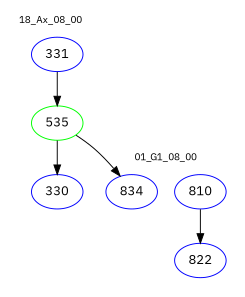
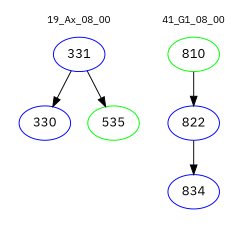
  digraph {
    fontname="IBM Plex Sans"
    node [color=blue fontname="IBM Plex Sans"]
    edge [color=black fontname="IBM Plex Sans"]
    n1 [label=331]
    n2 [label=330]
    n3 [color=green label=535]
    n4 [label=822]
-   n5 [label=810]
+   n5 [color=green label=810]
    n6 [label=834]
    subgraph cluster_1 {
      color=white
      fontsize=10
-     label="18_Ax_08_00"
+     label="19_Ax_08_00"
      n1
      n2
      n3
    }
    subgraph cluster_2 {
      color=white
      fontsize=10
-     label="01_G1_08_00"
+     label="41_G1_08_00"
      n4
      n5
      n6
    }
-   n3 -> n2
+   n1 -> n2
    n1 -> n3
-   n3 -> n6
+   n4 -> n6
    n5 -> n4
  }
